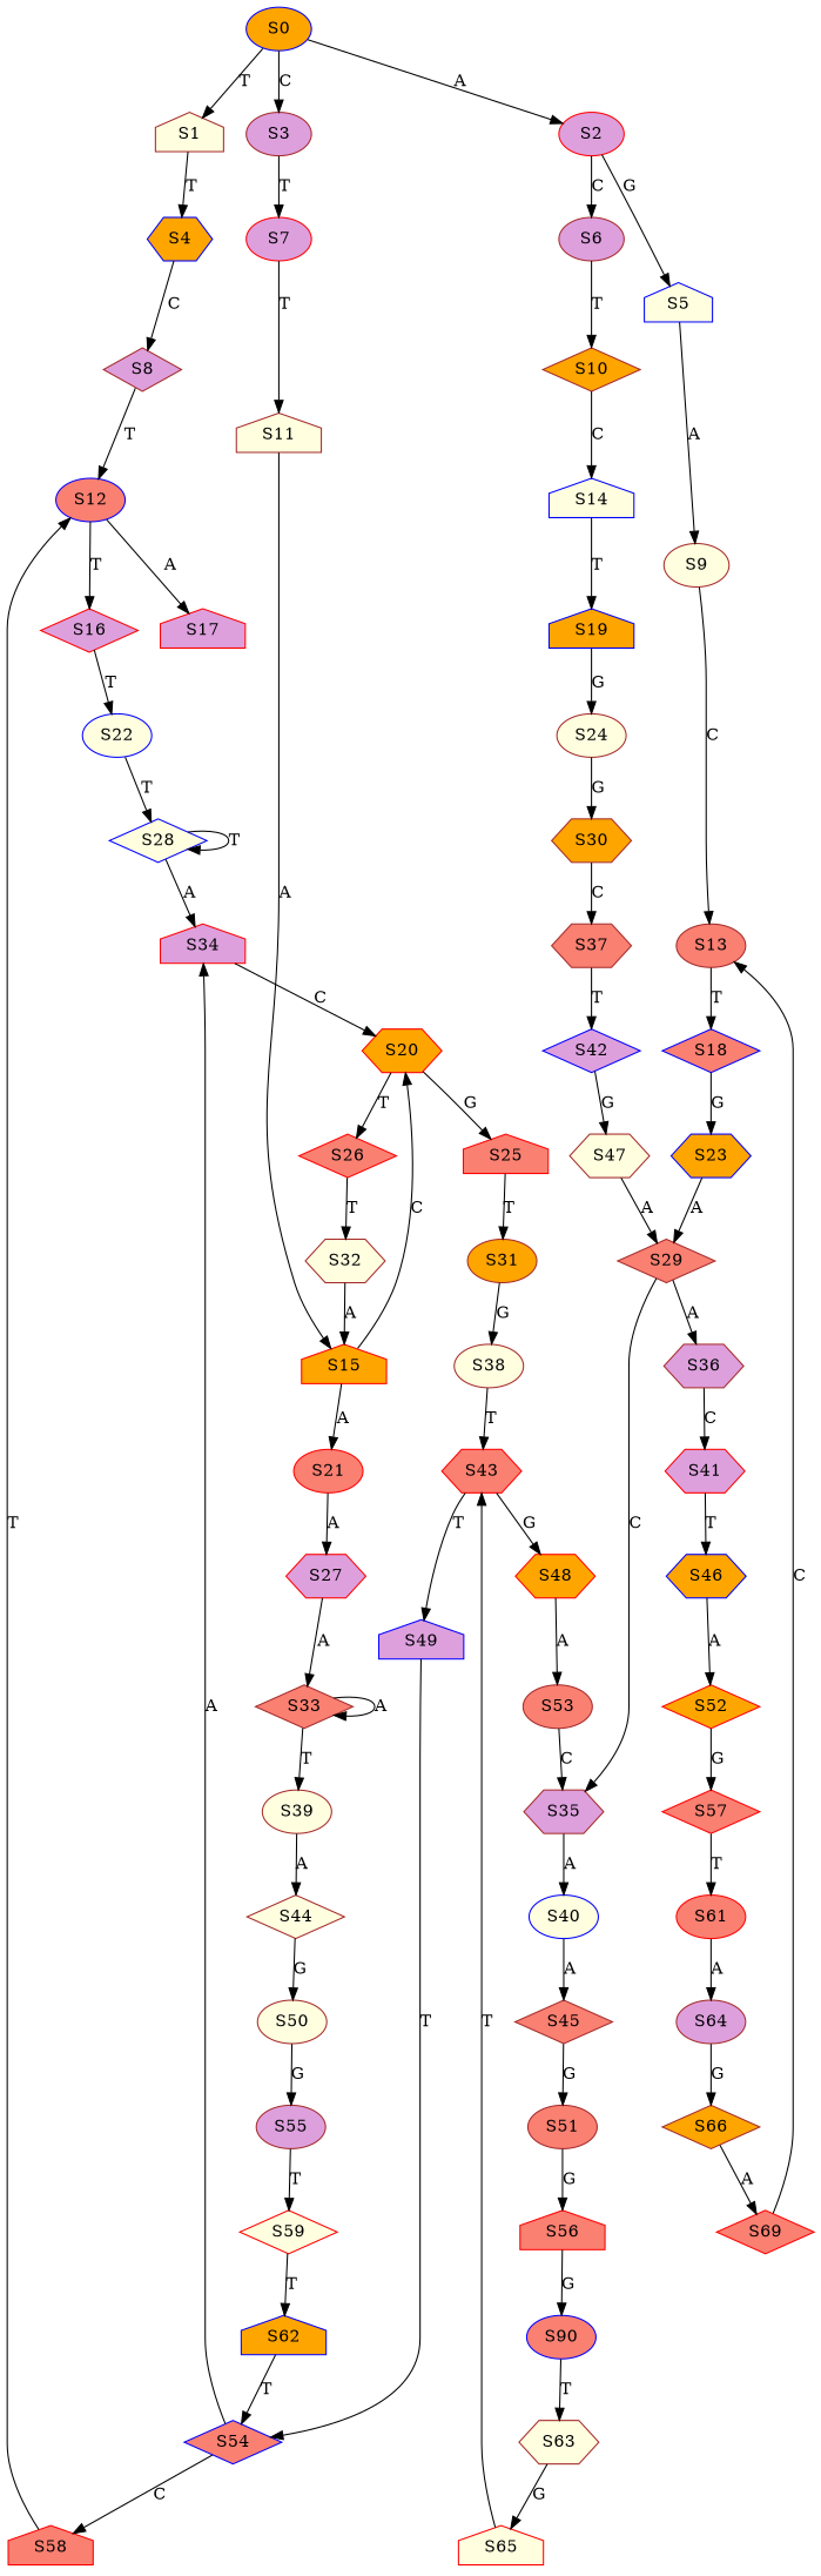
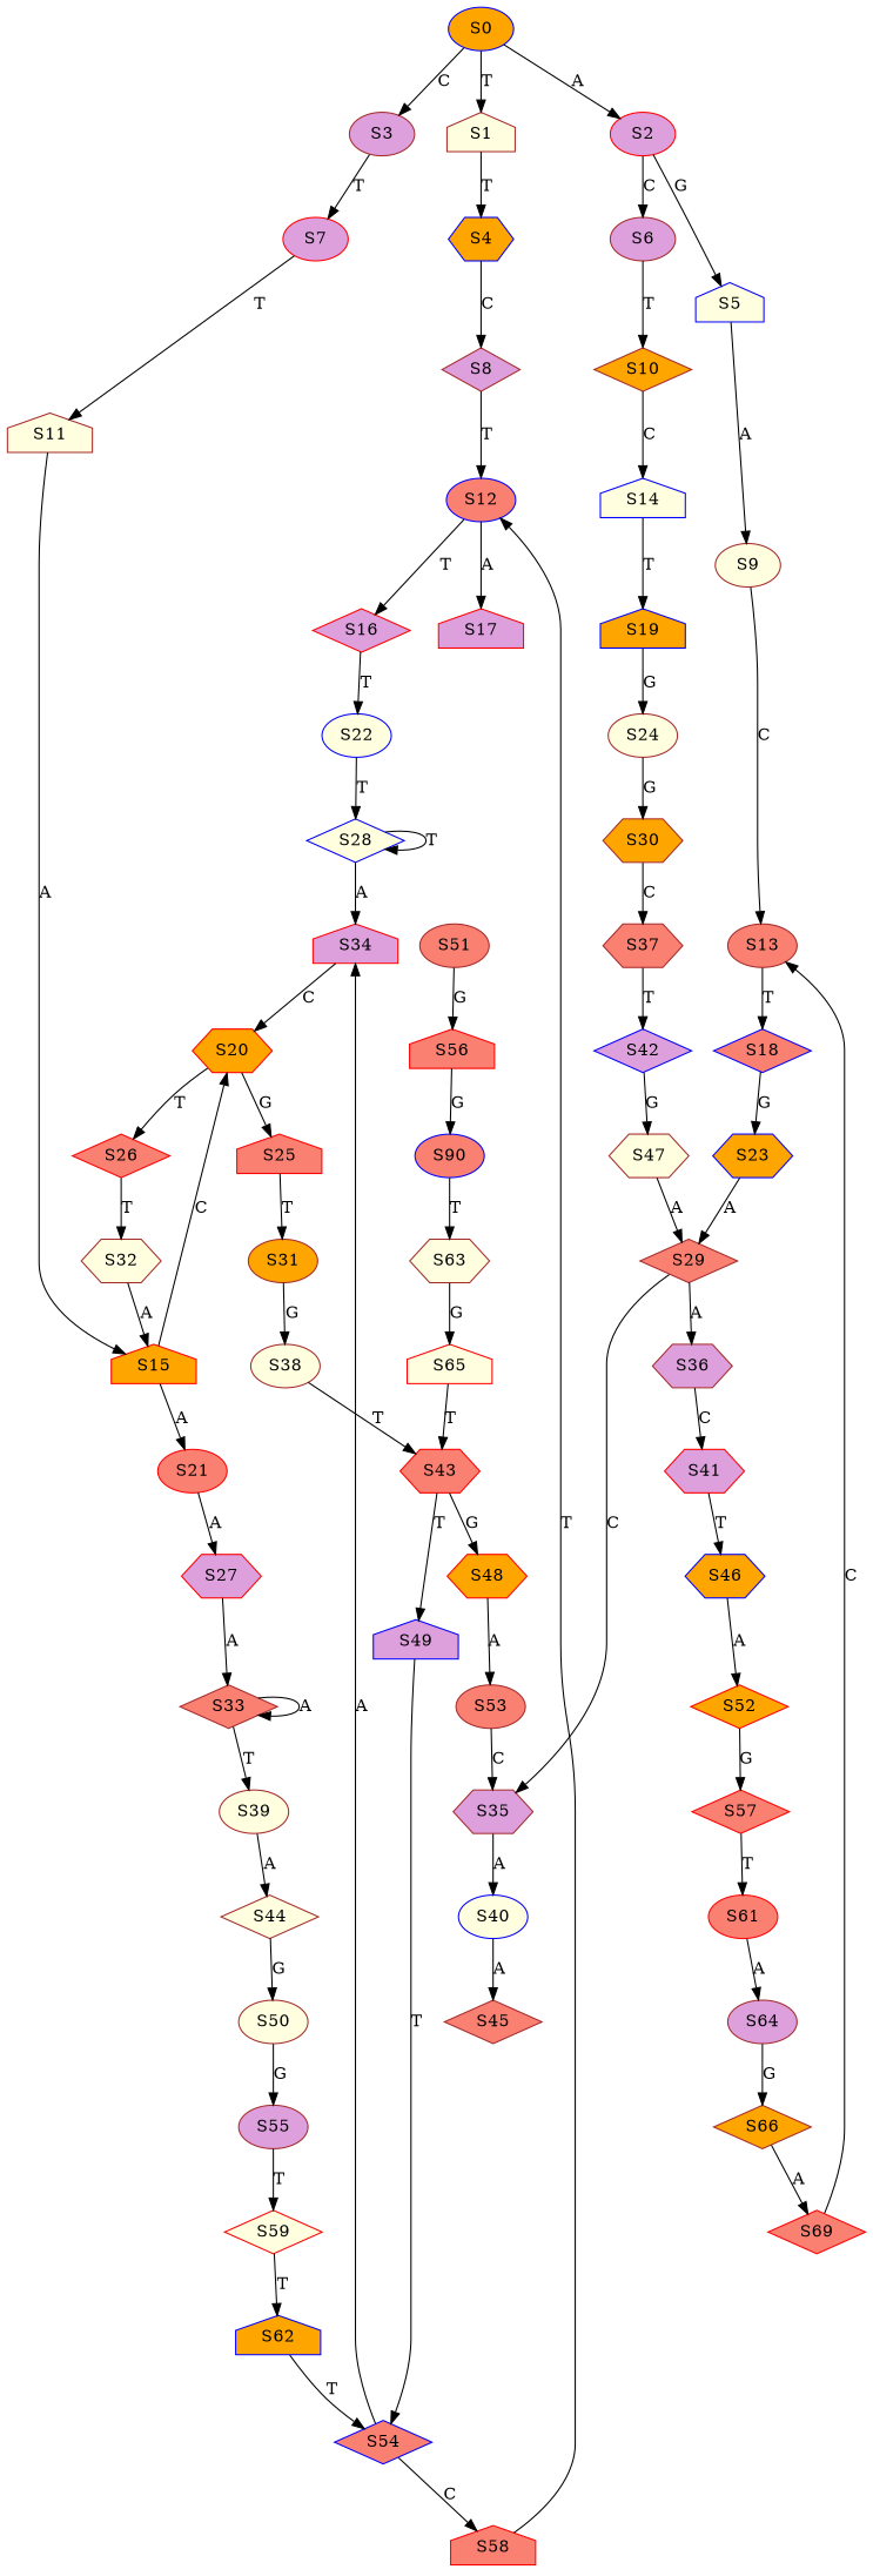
  strict digraph {
    node [color=brown fillcolor=salmon shape=ellipse style=filled]
    S0 [color=blue fillcolor=orange]
    S1 [fillcolor=lightyellow shape=house]
    S2 [color=red fillcolor=plum]
    S3 [fillcolor=plum]
    S4 [color=blue fillcolor=orange shape=hexagon]
    S5 [color=blue fillcolor=lightyellow shape=house]
    S6 [fillcolor=plum]
    S7 [color=red fillcolor=plum]
    S8 [fillcolor=plum shape=diamond]
    S9 [fillcolor=lightyellow]
    S10 [fillcolor=orange shape=diamond]
    S11 [fillcolor=lightyellow shape=house]
    S12 [color=blue]
    S13
    S14 [color=blue fillcolor=lightyellow shape=house]
    S15 [color=red fillcolor=orange shape=house]
    S16 [color=red fillcolor=plum shape=diamond]
    S17 [color=red fillcolor=plum shape=house]
    S18 [color=blue shape=diamond]
    S19 [color=blue fillcolor=orange shape=house]
    S20 [color=red fillcolor=orange shape=hexagon]
    S21 [color=red]
    S22 [color=blue fillcolor=lightyellow]
    S23 [color=blue fillcolor=orange shape=hexagon]
    S24 [fillcolor=lightyellow]
    S25 [color=red shape=house]
    S26 [color=red shape=diamond]
    S27 [color=red fillcolor=plum shape=hexagon]
    S28 [color=blue fillcolor=lightyellow shape=diamond]
    S29 [shape=diamond]
    S30 [fillcolor=orange shape=hexagon]
    S31 [fillcolor=orange]
    S32 [fillcolor=lightyellow shape=hexagon]
    S33 [shape=diamond]
    S34 [color=red fillcolor=plum shape=house]
    S35 [fillcolor=plum shape=hexagon]
    S36 [fillcolor=plum shape=hexagon]
    S37 [shape=hexagon]
    S38 [fillcolor=lightyellow]
    S39 [fillcolor=lightyellow]
    S40 [color=blue fillcolor=lightyellow]
    S41 [color=red fillcolor=plum shape=hexagon]
    S42 [color=blue fillcolor=plum shape=diamond]
    S43 [color=red shape=hexagon]
    S44 [fillcolor=lightyellow shape=diamond]
    S45 [shape=diamond]
    S46 [color=blue fillcolor=orange shape=hexagon]
    S47 [fillcolor=lightyellow shape=hexagon]
    S48 [color=red fillcolor=orange shape=hexagon]
    S49 [color=blue fillcolor=plum shape=house]
    S50 [fillcolor=lightyellow]
    S51
    S52 [color=red fillcolor=orange shape=diamond]
    S53
    S54 [color=blue shape=diamond]
    S55 [fillcolor=plum]
    S56 [color=red shape=house]
    S57 [color=red shape=diamond]
    S58 [color=red shape=house]
    S59 [color=red fillcolor=lightyellow shape=diamond]
    n61 [color=blue label=S90]
    S61 [color=red]
    S62 [color=blue fillcolor=orange shape=house]
    S63 [fillcolor=lightyellow shape=hexagon]
    S64 [fillcolor=plum]
    S65 [color=red fillcolor=lightyellow shape=house]
    S66 [fillcolor=orange shape=diamond]
    n68 [color=red label=S69 shape=diamond]
    S0 -> S1 [label=T]
    S0 -> S2 [label=A]
    S0 -> S3 [label=C]
    S1 -> S4 [label=T]
    S2 -> S5 [label=G]
    S2 -> S6 [label=C]
    S3 -> S7 [label=T]
    S4 -> S8 [label=C]
    S5 -> S9 [label=A]
    S6 -> S10 [label=T]
    S7 -> S11 [label=T]
    S8 -> S12 [label=T]
    S9 -> S13 [label=C]
    S10 -> S14 [label=C]
    S11 -> S15 [label=A]
    S12 -> S16 [label=T]
    S12 -> S17 [label=A]
    S13 -> S18 [label=T]
    S14 -> S19 [label=T]
    S15 -> S20 [label=C]
    S15 -> S21 [label=A]
    S16 -> S22 [label=T]
    S18 -> S23 [label=G]
    S19 -> S24 [label=G]
    S20 -> S25 [label=G]
    S20 -> S26 [label=T]
    S21 -> S27 [label=A]
    S22 -> S28 [label=T]
    S23 -> S29 [label=A]
    S24 -> S30 [label=G]
    S25 -> S31 [label=T]
    S26 -> S32 [label=T]
    S27 -> S33 [label=A]
    S28 -> S28 [label=T]
    S28 -> S34 [label=A]
    S29 -> S35 [label=C]
    S29 -> S36 [label=A]
    S30 -> S37 [label=C]
    S31 -> S38 [label=G]
    S32 -> S15 [label=A]
    S33 -> S33 [label=A]
    S33 -> S39 [label=T]
    S34 -> S20 [label=C]
    S35 -> S40 [label=A]
    S36 -> S41 [label=C]
    S37 -> S42 [label=T]
    S38 -> S43 [label=T]
    S39 -> S44 [label=A]
    S40 -> S45 [label=A]
    S41 -> S46 [label=T]
    S42 -> S47 [label=G]
    S43 -> S48 [label=G]
    S43 -> S49 [label=T]
    S44 -> S50 [label=G]
-   S45 -> S51 [label=G]
    S46 -> S52 [label=A]
    S47 -> S29 [label=A]
    S48 -> S53 [label=A]
    S49 -> S54 [label=T]
    S50 -> S55 [label=G]
    S51 -> S56 [label=G]
    S52 -> S57 [label=G]
    S53 -> S35 [label=C]
    S54 -> S34 [label=A]
    S54 -> S58 [label=C]
    S55 -> S59 [label=T]
    S56 -> n61 [label=G]
    S57 -> S61 [label=T]
    S58 -> S12 [label=T]
    S59 -> S62 [label=T]
    n61 -> S63 [label=T]
    S61 -> S64 [label=A]
    S62 -> S54 [label=T]
    S63 -> S65 [label=G]
    S64 -> S66 [label=G]
    S65 -> S43 [label=T]
    S66 -> n68 [label=A]
    n68 -> S13 [label=C]
  }
